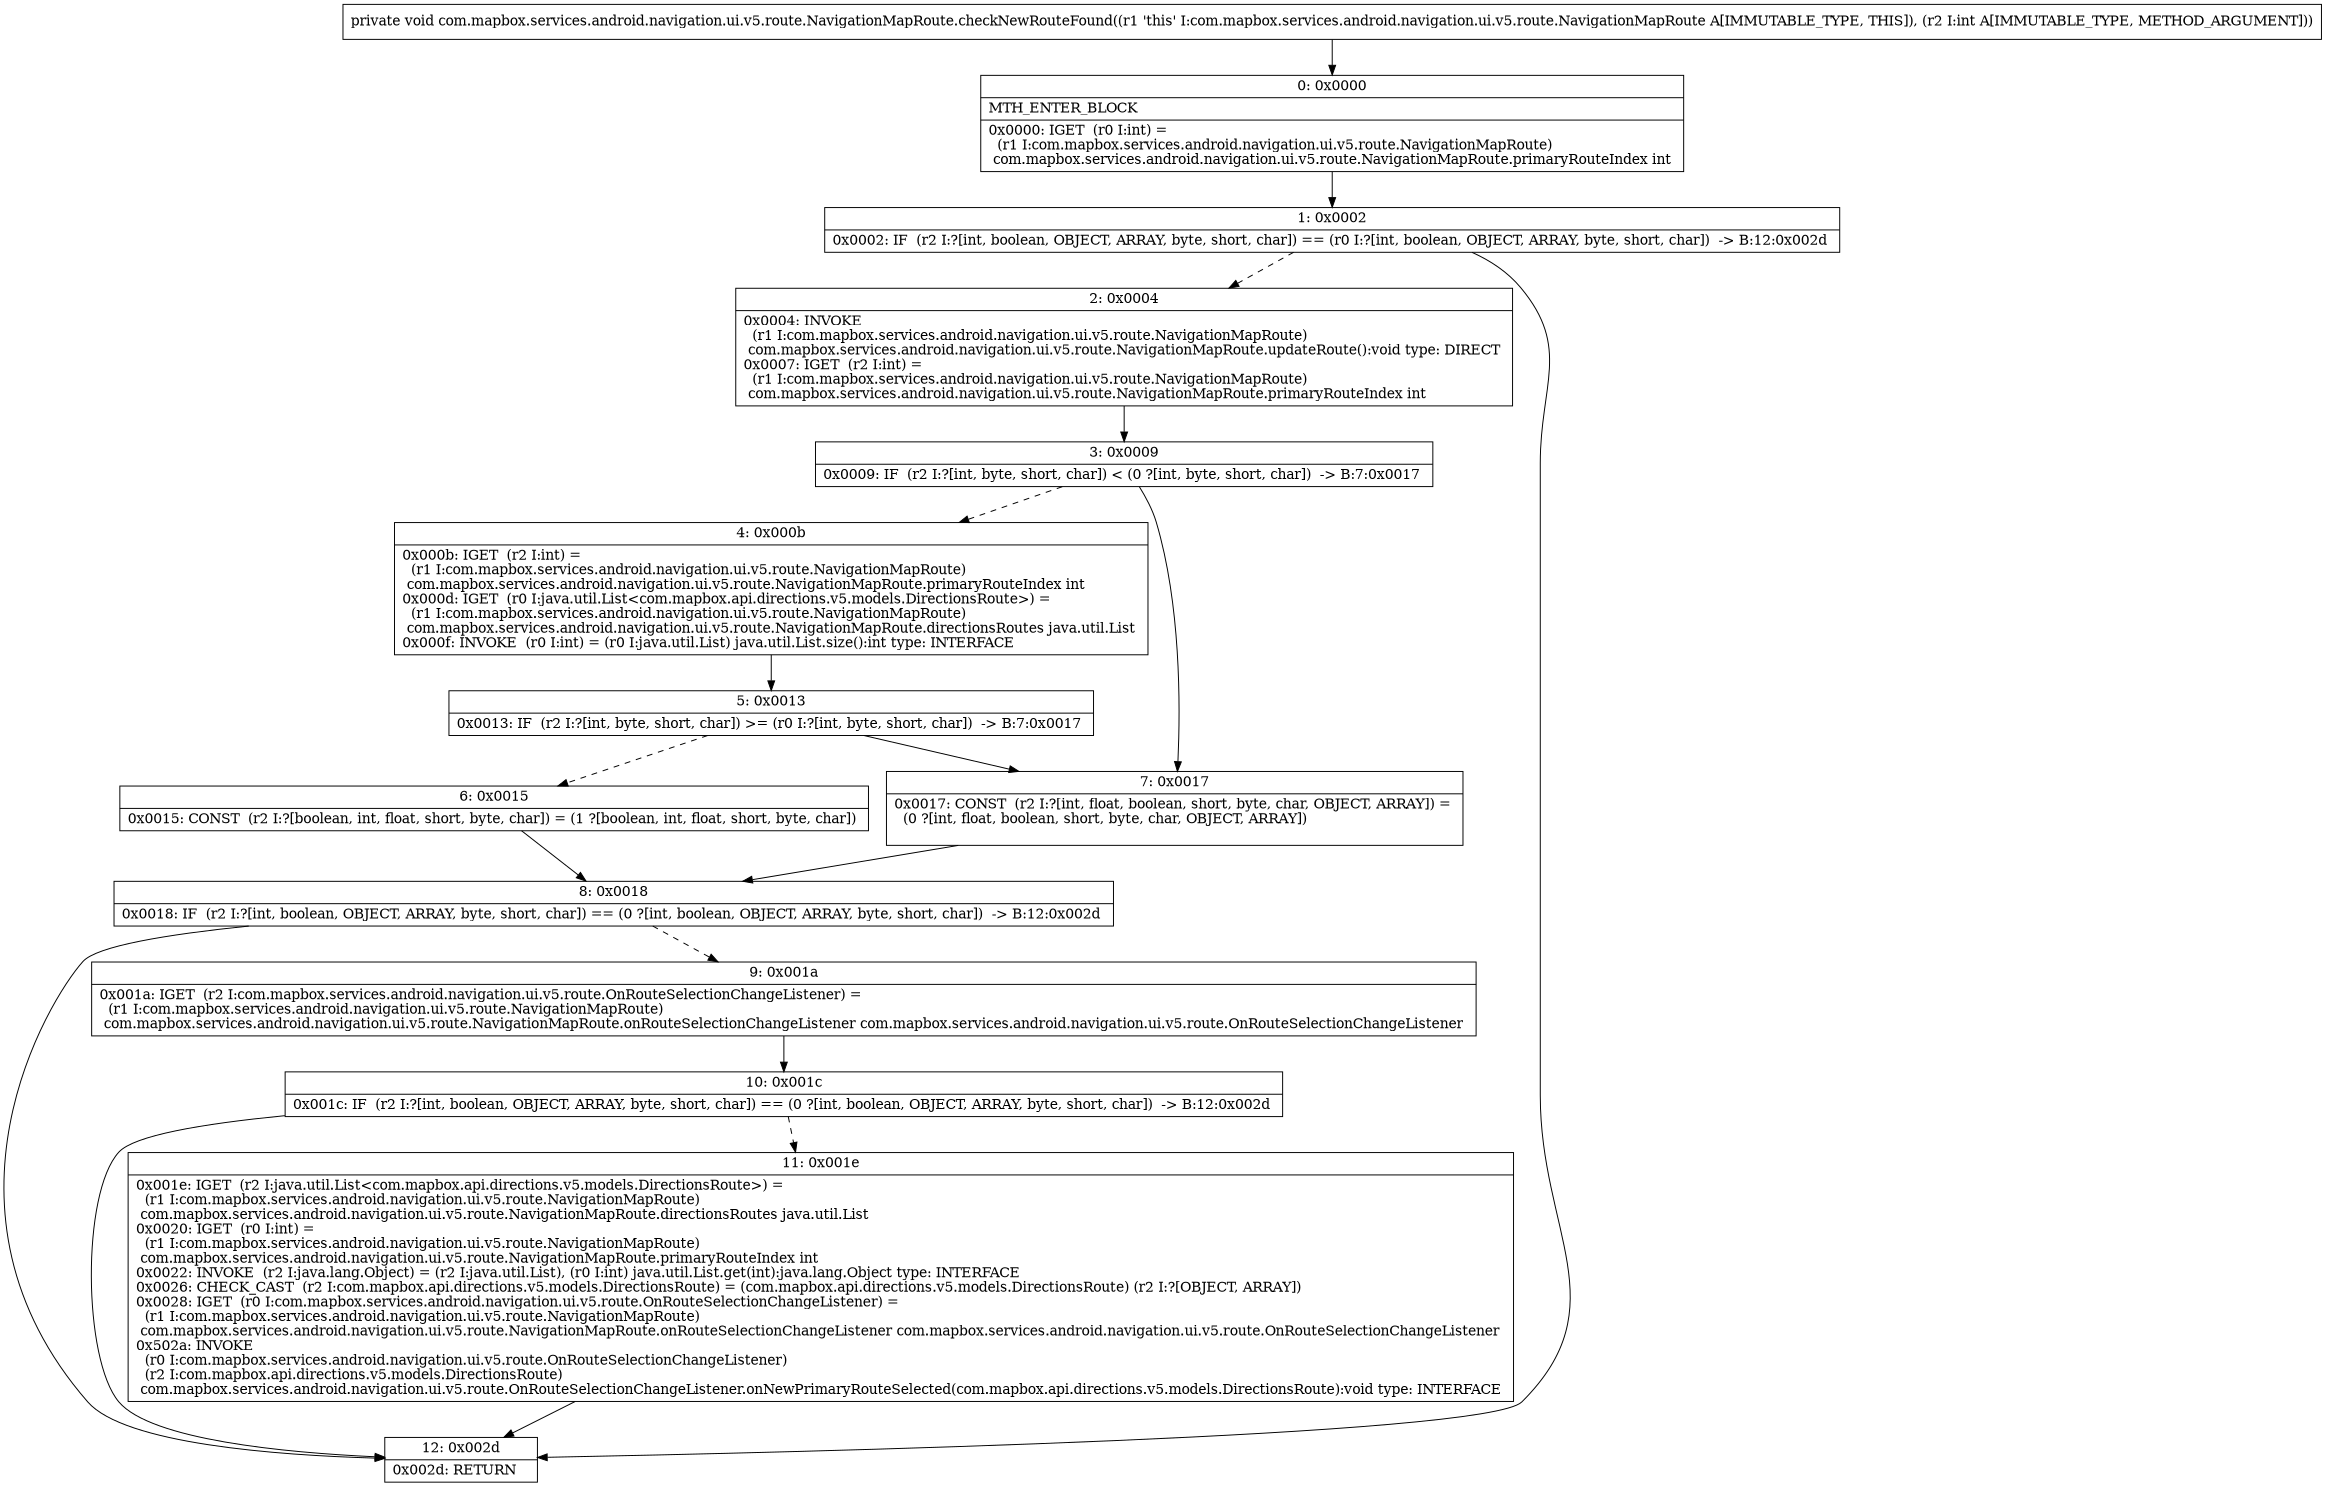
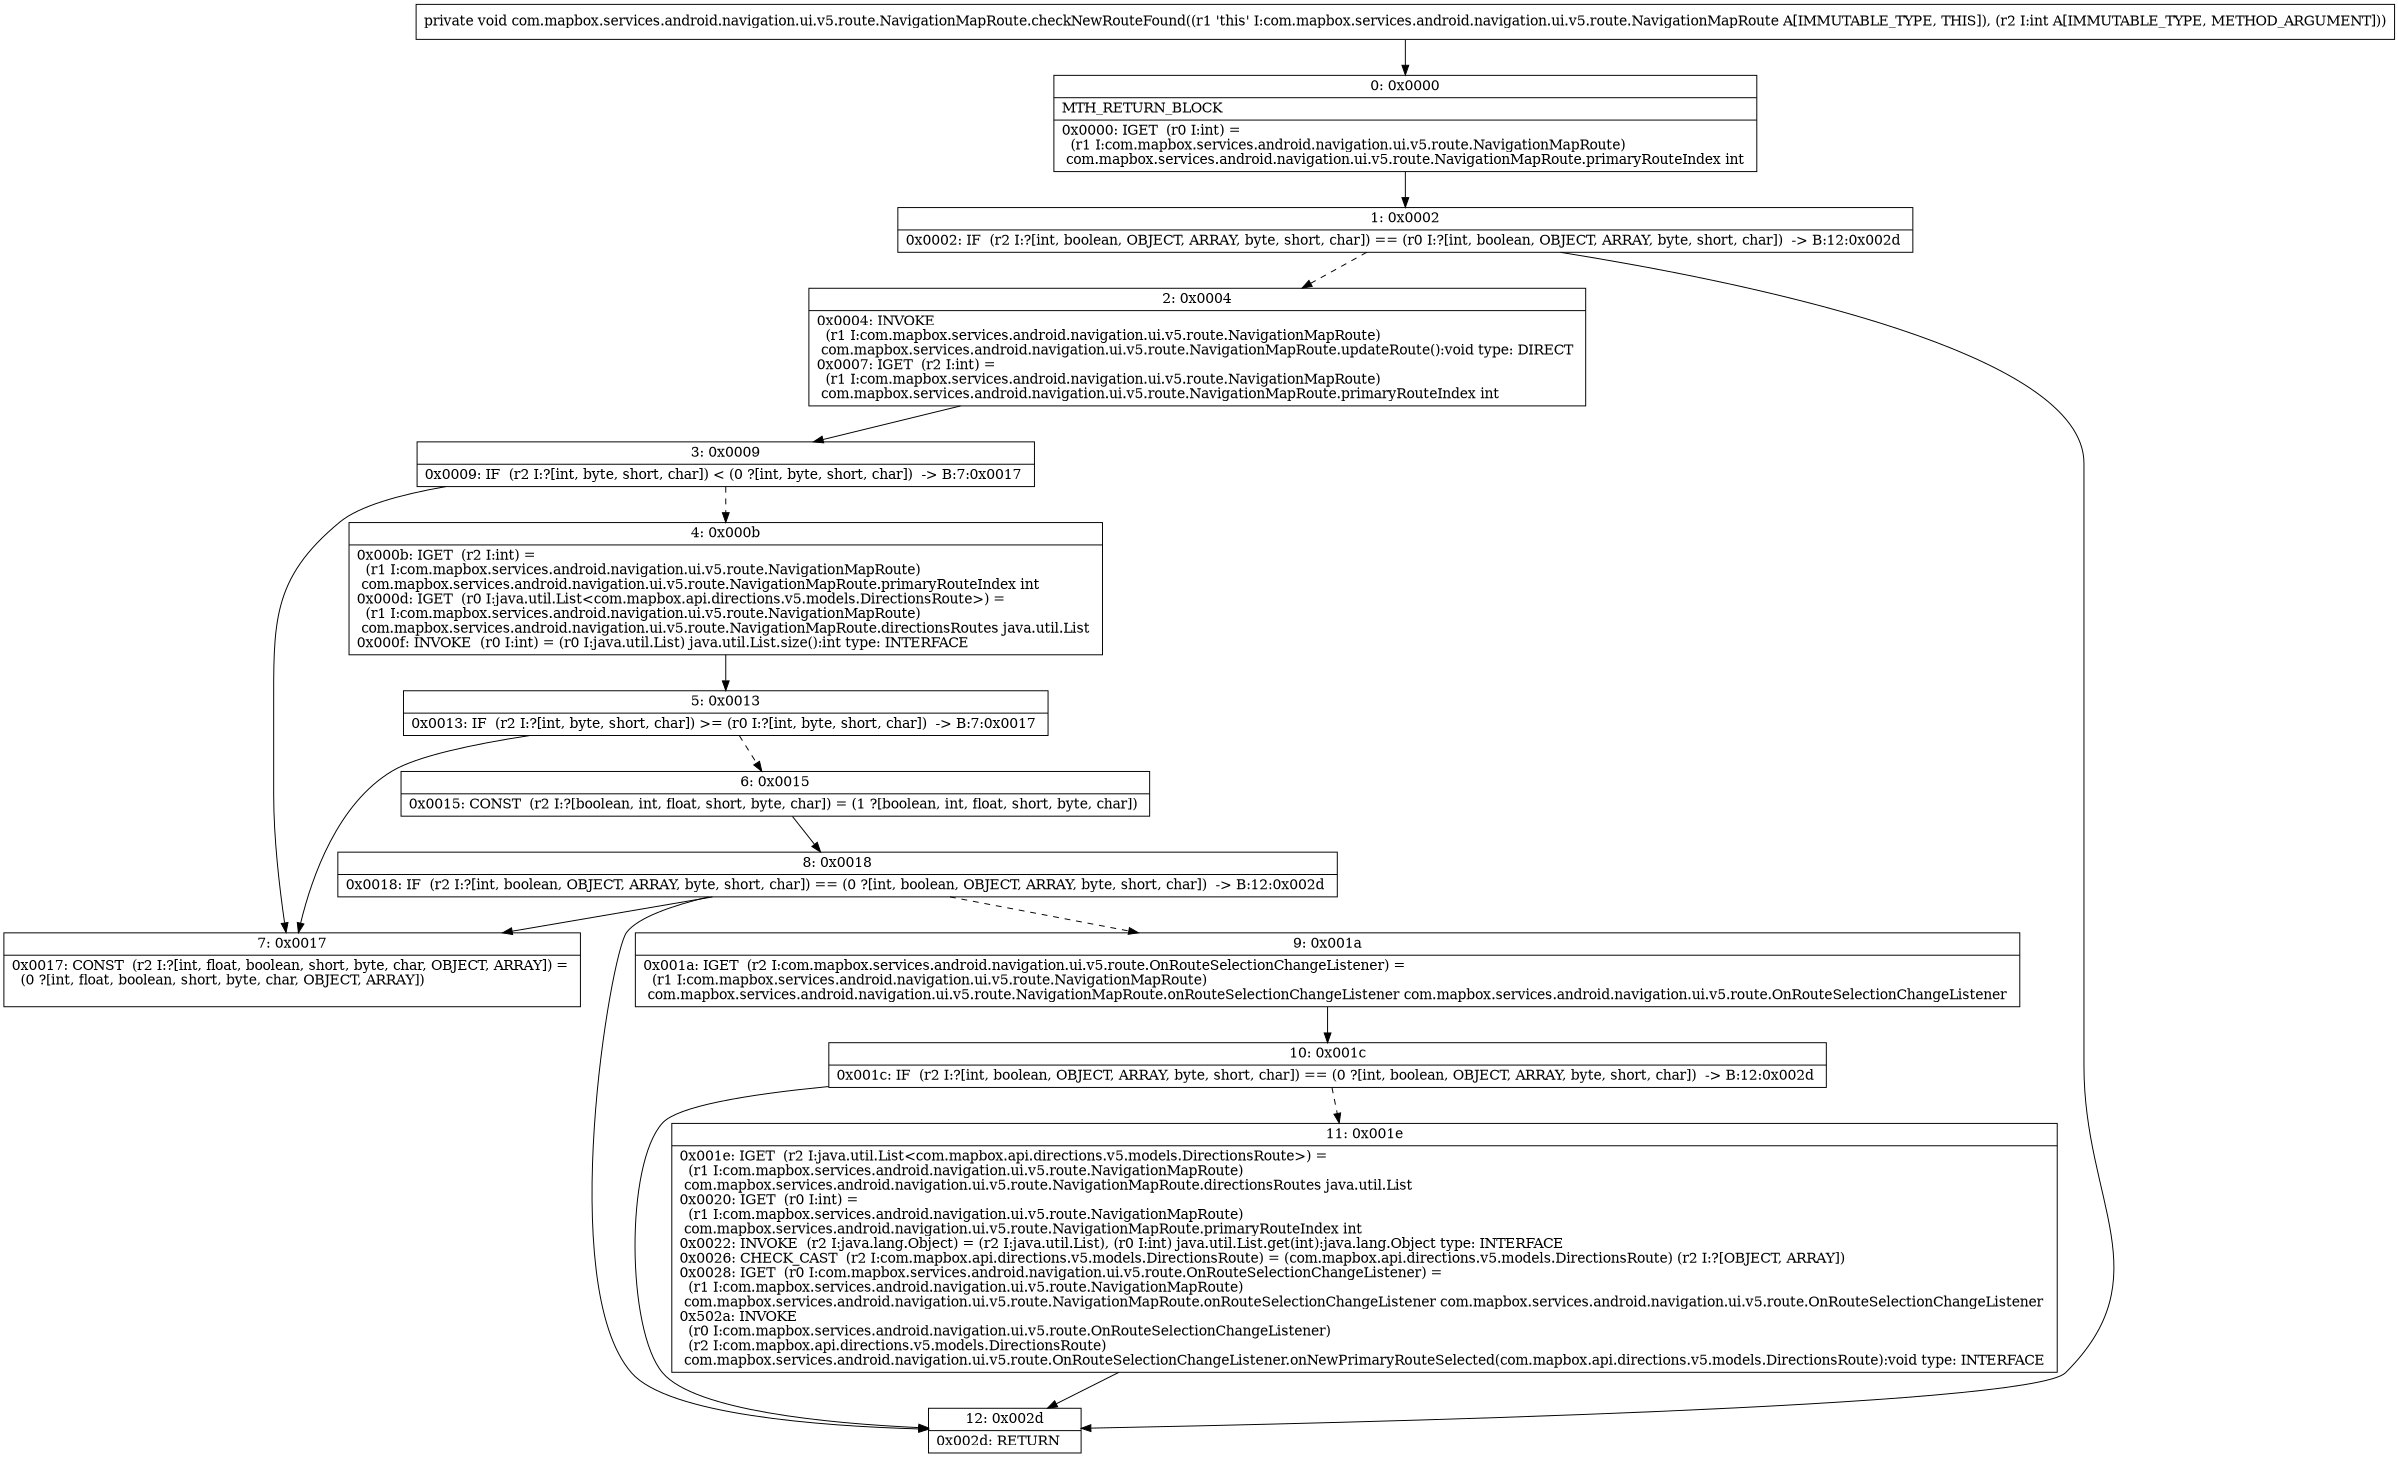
  digraph {
    node [shape=record]
-   n1 [label="{0\:\ 0x0000|MTH_ENTER_BLOCK\l|0x0000: IGET  (r0 I:int) = \l  (r1 I:com.mapbox.services.android.navigation.ui.v5.route.NavigationMapRoute)\l com.mapbox.services.android.navigation.ui.v5.route.NavigationMapRoute.primaryRouteIndex int \l}"]
+   n1 [label="{0\:\ 0x0000|MTH_RETURN_BLOCK\l|0x0000: IGET  (r0 I:int) = \l  (r1 I:com.mapbox.services.android.navigation.ui.v5.route.NavigationMapRoute)\l com.mapbox.services.android.navigation.ui.v5.route.NavigationMapRoute.primaryRouteIndex int \l}"]
    n2 [label="{1\:\ 0x0002|0x0002: IF  (r2 I:?[int, boolean, OBJECT, ARRAY, byte, short, char]) == (r0 I:?[int, boolean, OBJECT, ARRAY, byte, short, char])  \-\> B:12:0x002d \l}"]
    n3 [label="{2\:\ 0x0004|0x0004: INVOKE  \l  (r1 I:com.mapbox.services.android.navigation.ui.v5.route.NavigationMapRoute)\l com.mapbox.services.android.navigation.ui.v5.route.NavigationMapRoute.updateRoute():void type: DIRECT \l0x0007: IGET  (r2 I:int) = \l  (r1 I:com.mapbox.services.android.navigation.ui.v5.route.NavigationMapRoute)\l com.mapbox.services.android.navigation.ui.v5.route.NavigationMapRoute.primaryRouteIndex int \l}"]
    n4 [label="{12\:\ 0x002d|0x002d: RETURN   \l}"]
    n5 [label="{3\:\ 0x0009|0x0009: IF  (r2 I:?[int, byte, short, char]) \< (0 ?[int, byte, short, char])  \-\> B:7:0x0017 \l}"]
    n6 [label="{4\:\ 0x000b|0x000b: IGET  (r2 I:int) = \l  (r1 I:com.mapbox.services.android.navigation.ui.v5.route.NavigationMapRoute)\l com.mapbox.services.android.navigation.ui.v5.route.NavigationMapRoute.primaryRouteIndex int \l0x000d: IGET  (r0 I:java.util.List\<com.mapbox.api.directions.v5.models.DirectionsRoute\>) = \l  (r1 I:com.mapbox.services.android.navigation.ui.v5.route.NavigationMapRoute)\l com.mapbox.services.android.navigation.ui.v5.route.NavigationMapRoute.directionsRoutes java.util.List \l0x000f: INVOKE  (r0 I:int) = (r0 I:java.util.List) java.util.List.size():int type: INTERFACE \l}"]
    n7 [label="{7\:\ 0x0017|0x0017: CONST  (r2 I:?[int, float, boolean, short, byte, char, OBJECT, ARRAY]) = \l  (0 ?[int, float, boolean, short, byte, char, OBJECT, ARRAY])\l \l}"]
    n8 [label="{5\:\ 0x0013|0x0013: IF  (r2 I:?[int, byte, short, char]) \>= (r0 I:?[int, byte, short, char])  \-\> B:7:0x0017 \l}"]
    n9 [label="{8\:\ 0x0018|0x0018: IF  (r2 I:?[int, boolean, OBJECT, ARRAY, byte, short, char]) == (0 ?[int, boolean, OBJECT, ARRAY, byte, short, char])  \-\> B:12:0x002d \l}"]
    n10 [label="{6\:\ 0x0015|0x0015: CONST  (r2 I:?[boolean, int, float, short, byte, char]) = (1 ?[boolean, int, float, short, byte, char]) \l}"]
    n11 [label="{9\:\ 0x001a|0x001a: IGET  (r2 I:com.mapbox.services.android.navigation.ui.v5.route.OnRouteSelectionChangeListener) = \l  (r1 I:com.mapbox.services.android.navigation.ui.v5.route.NavigationMapRoute)\l com.mapbox.services.android.navigation.ui.v5.route.NavigationMapRoute.onRouteSelectionChangeListener com.mapbox.services.android.navigation.ui.v5.route.OnRouteSelectionChangeListener \l}"]
    n12 [label="{10\:\ 0x001c|0x001c: IF  (r2 I:?[int, boolean, OBJECT, ARRAY, byte, short, char]) == (0 ?[int, boolean, OBJECT, ARRAY, byte, short, char])  \-\> B:12:0x002d \l}"]
    n13 [label="{11\:\ 0x001e|0x001e: IGET  (r2 I:java.util.List\<com.mapbox.api.directions.v5.models.DirectionsRoute\>) = \l  (r1 I:com.mapbox.services.android.navigation.ui.v5.route.NavigationMapRoute)\l com.mapbox.services.android.navigation.ui.v5.route.NavigationMapRoute.directionsRoutes java.util.List \l0x0020: IGET  (r0 I:int) = \l  (r1 I:com.mapbox.services.android.navigation.ui.v5.route.NavigationMapRoute)\l com.mapbox.services.android.navigation.ui.v5.route.NavigationMapRoute.primaryRouteIndex int \l0x0022: INVOKE  (r2 I:java.lang.Object) = (r2 I:java.util.List), (r0 I:int) java.util.List.get(int):java.lang.Object type: INTERFACE \l0x0026: CHECK_CAST  (r2 I:com.mapbox.api.directions.v5.models.DirectionsRoute) = (com.mapbox.api.directions.v5.models.DirectionsRoute) (r2 I:?[OBJECT, ARRAY]) \l0x0028: IGET  (r0 I:com.mapbox.services.android.navigation.ui.v5.route.OnRouteSelectionChangeListener) = \l  (r1 I:com.mapbox.services.android.navigation.ui.v5.route.NavigationMapRoute)\l com.mapbox.services.android.navigation.ui.v5.route.NavigationMapRoute.onRouteSelectionChangeListener com.mapbox.services.android.navigation.ui.v5.route.OnRouteSelectionChangeListener \l0x502a: INVOKE  \l  (r0 I:com.mapbox.services.android.navigation.ui.v5.route.OnRouteSelectionChangeListener)\l  (r2 I:com.mapbox.api.directions.v5.models.DirectionsRoute)\l com.mapbox.services.android.navigation.ui.v5.route.OnRouteSelectionChangeListener.onNewPrimaryRouteSelected(com.mapbox.api.directions.v5.models.DirectionsRoute):void type: INTERFACE \l}"]
    n14 [label="{private void com.mapbox.services.android.navigation.ui.v5.route.NavigationMapRoute.checkNewRouteFound((r1 'this' I:com.mapbox.services.android.navigation.ui.v5.route.NavigationMapRoute A[IMMUTABLE_TYPE, THIS]), (r2 I:int A[IMMUTABLE_TYPE, METHOD_ARGUMENT])) }"]
    n1 -> n2
    n2 -> n3 [style=dashed]
    n2 -> n4
    n3 -> n5
    n5 -> n6 [style=dashed]
    n5 -> n7
    n6 -> n8
-   n7 -> n9
+   n9 -> n7
    n8 -> n7
    n8 -> n10 [style=dashed]
    n9 -> n4
    n9 -> n11 [style=dashed]
    n10 -> n9
    n11 -> n12
    n12 -> n4
    n12 -> n13 [style=dashed]
    n13 -> n4
    n14 -> n1
  }
